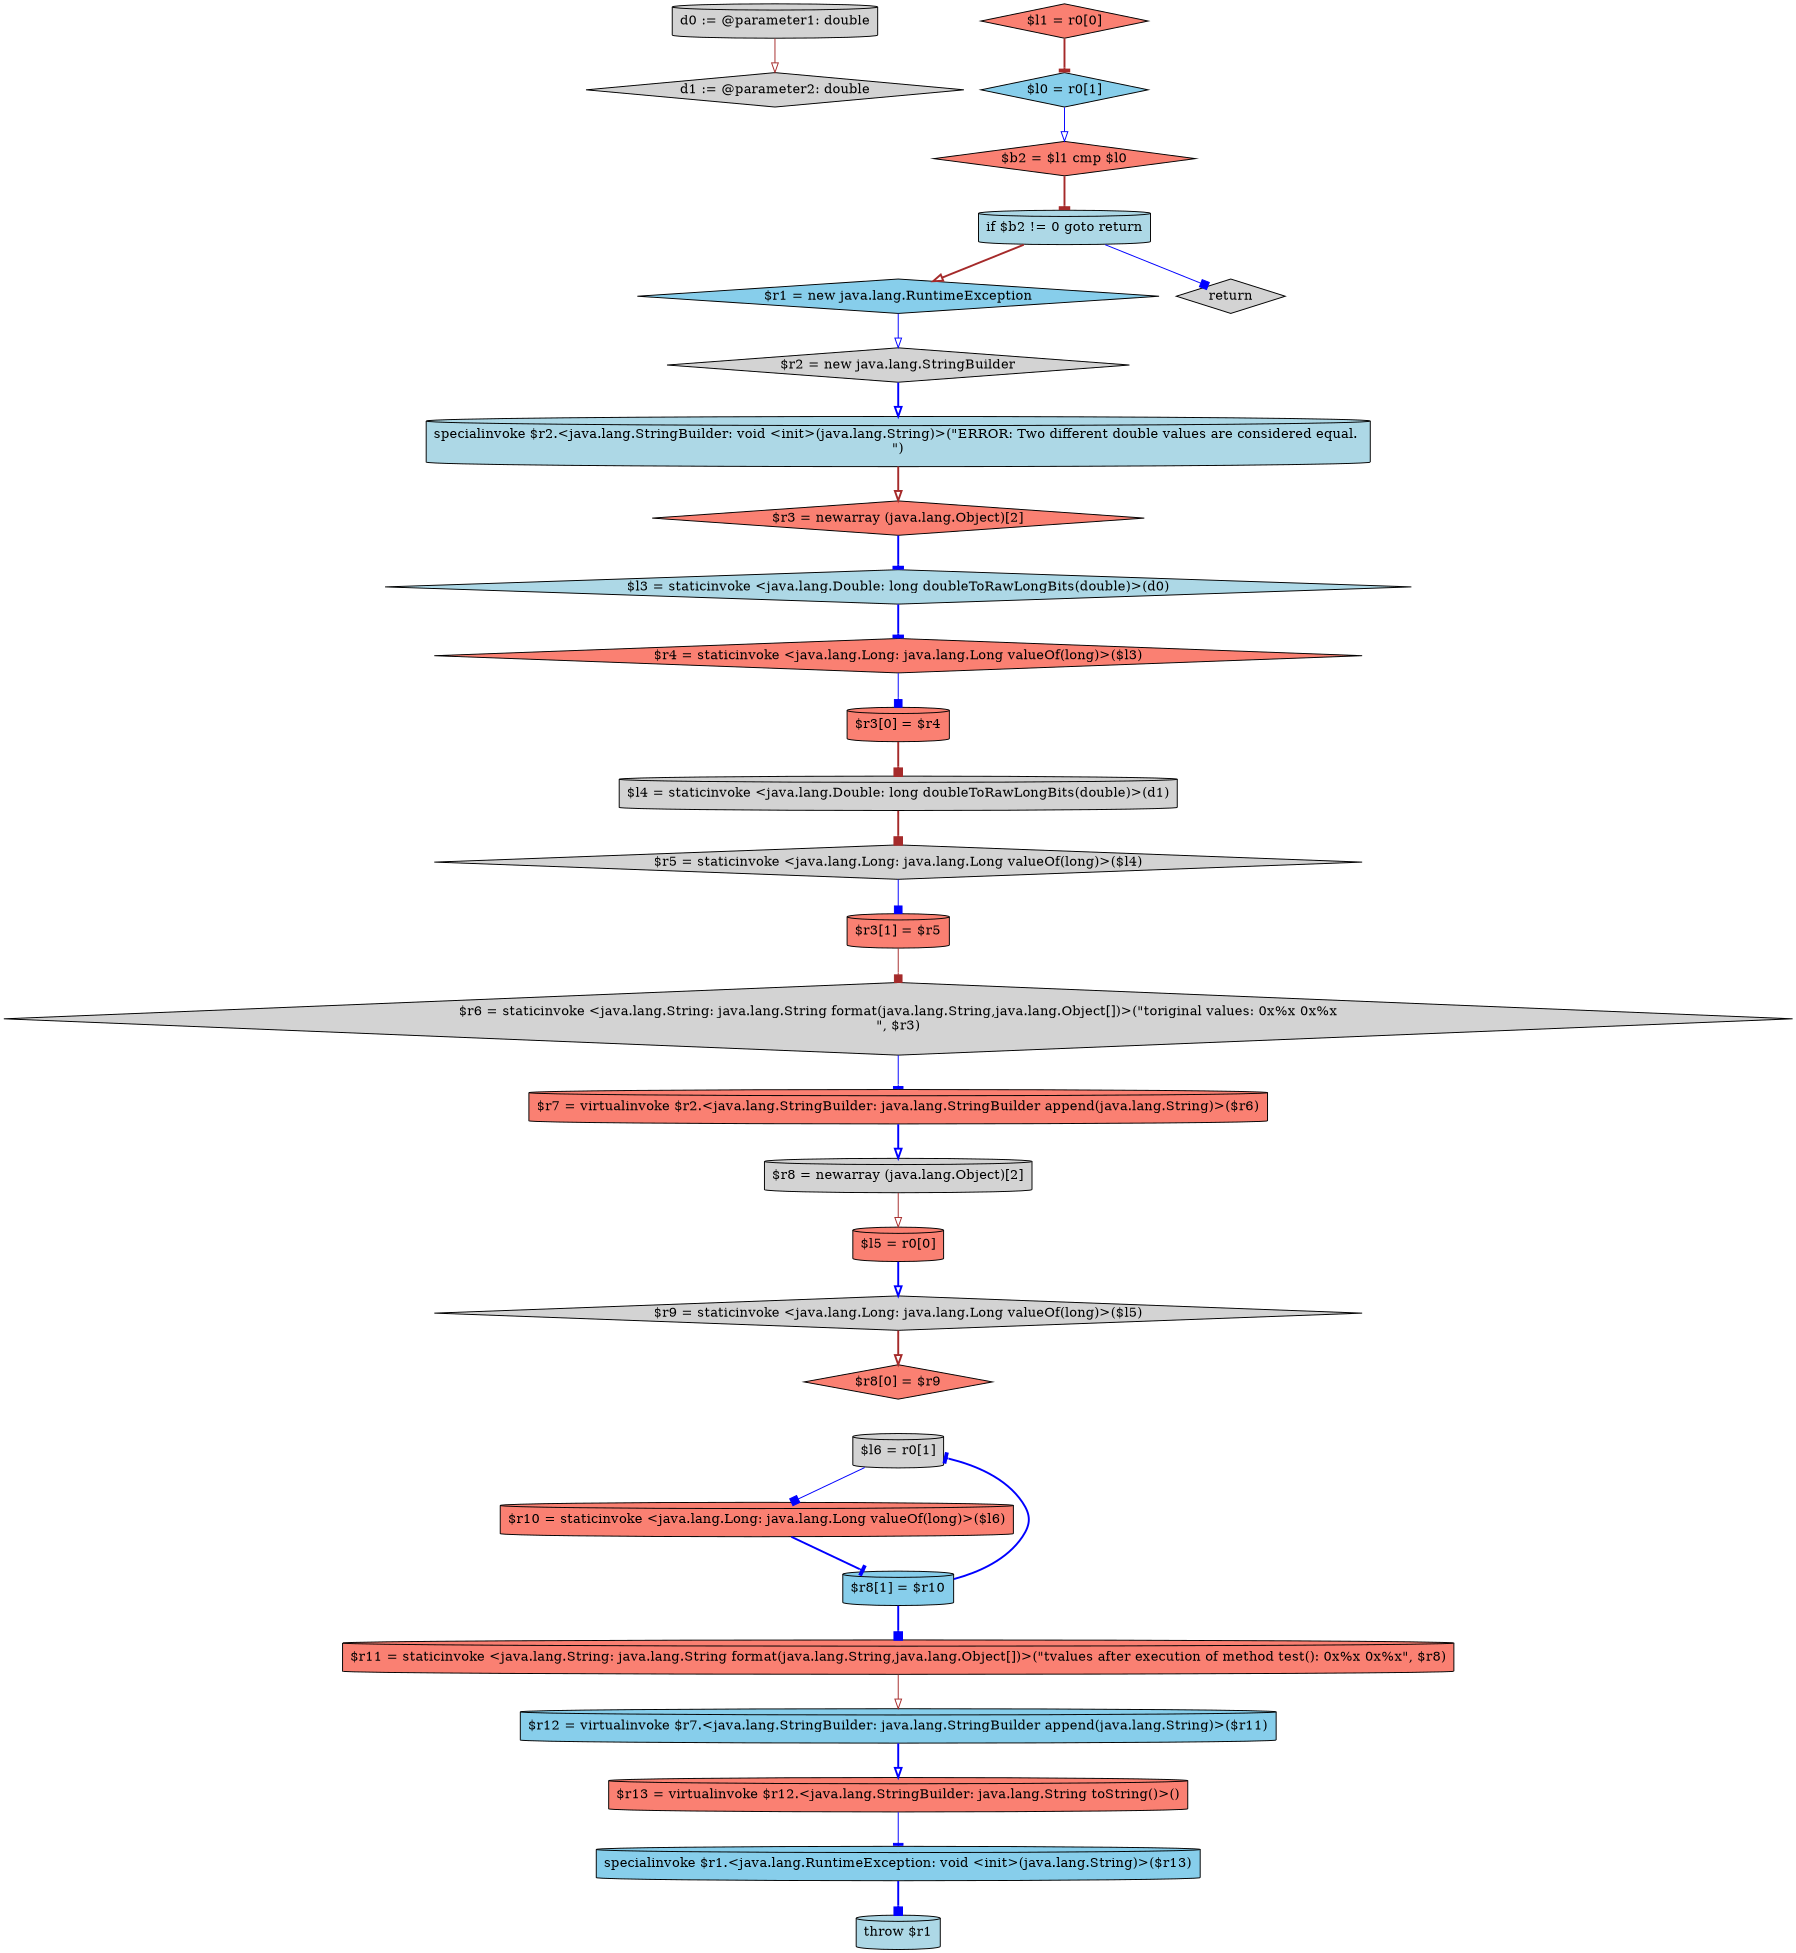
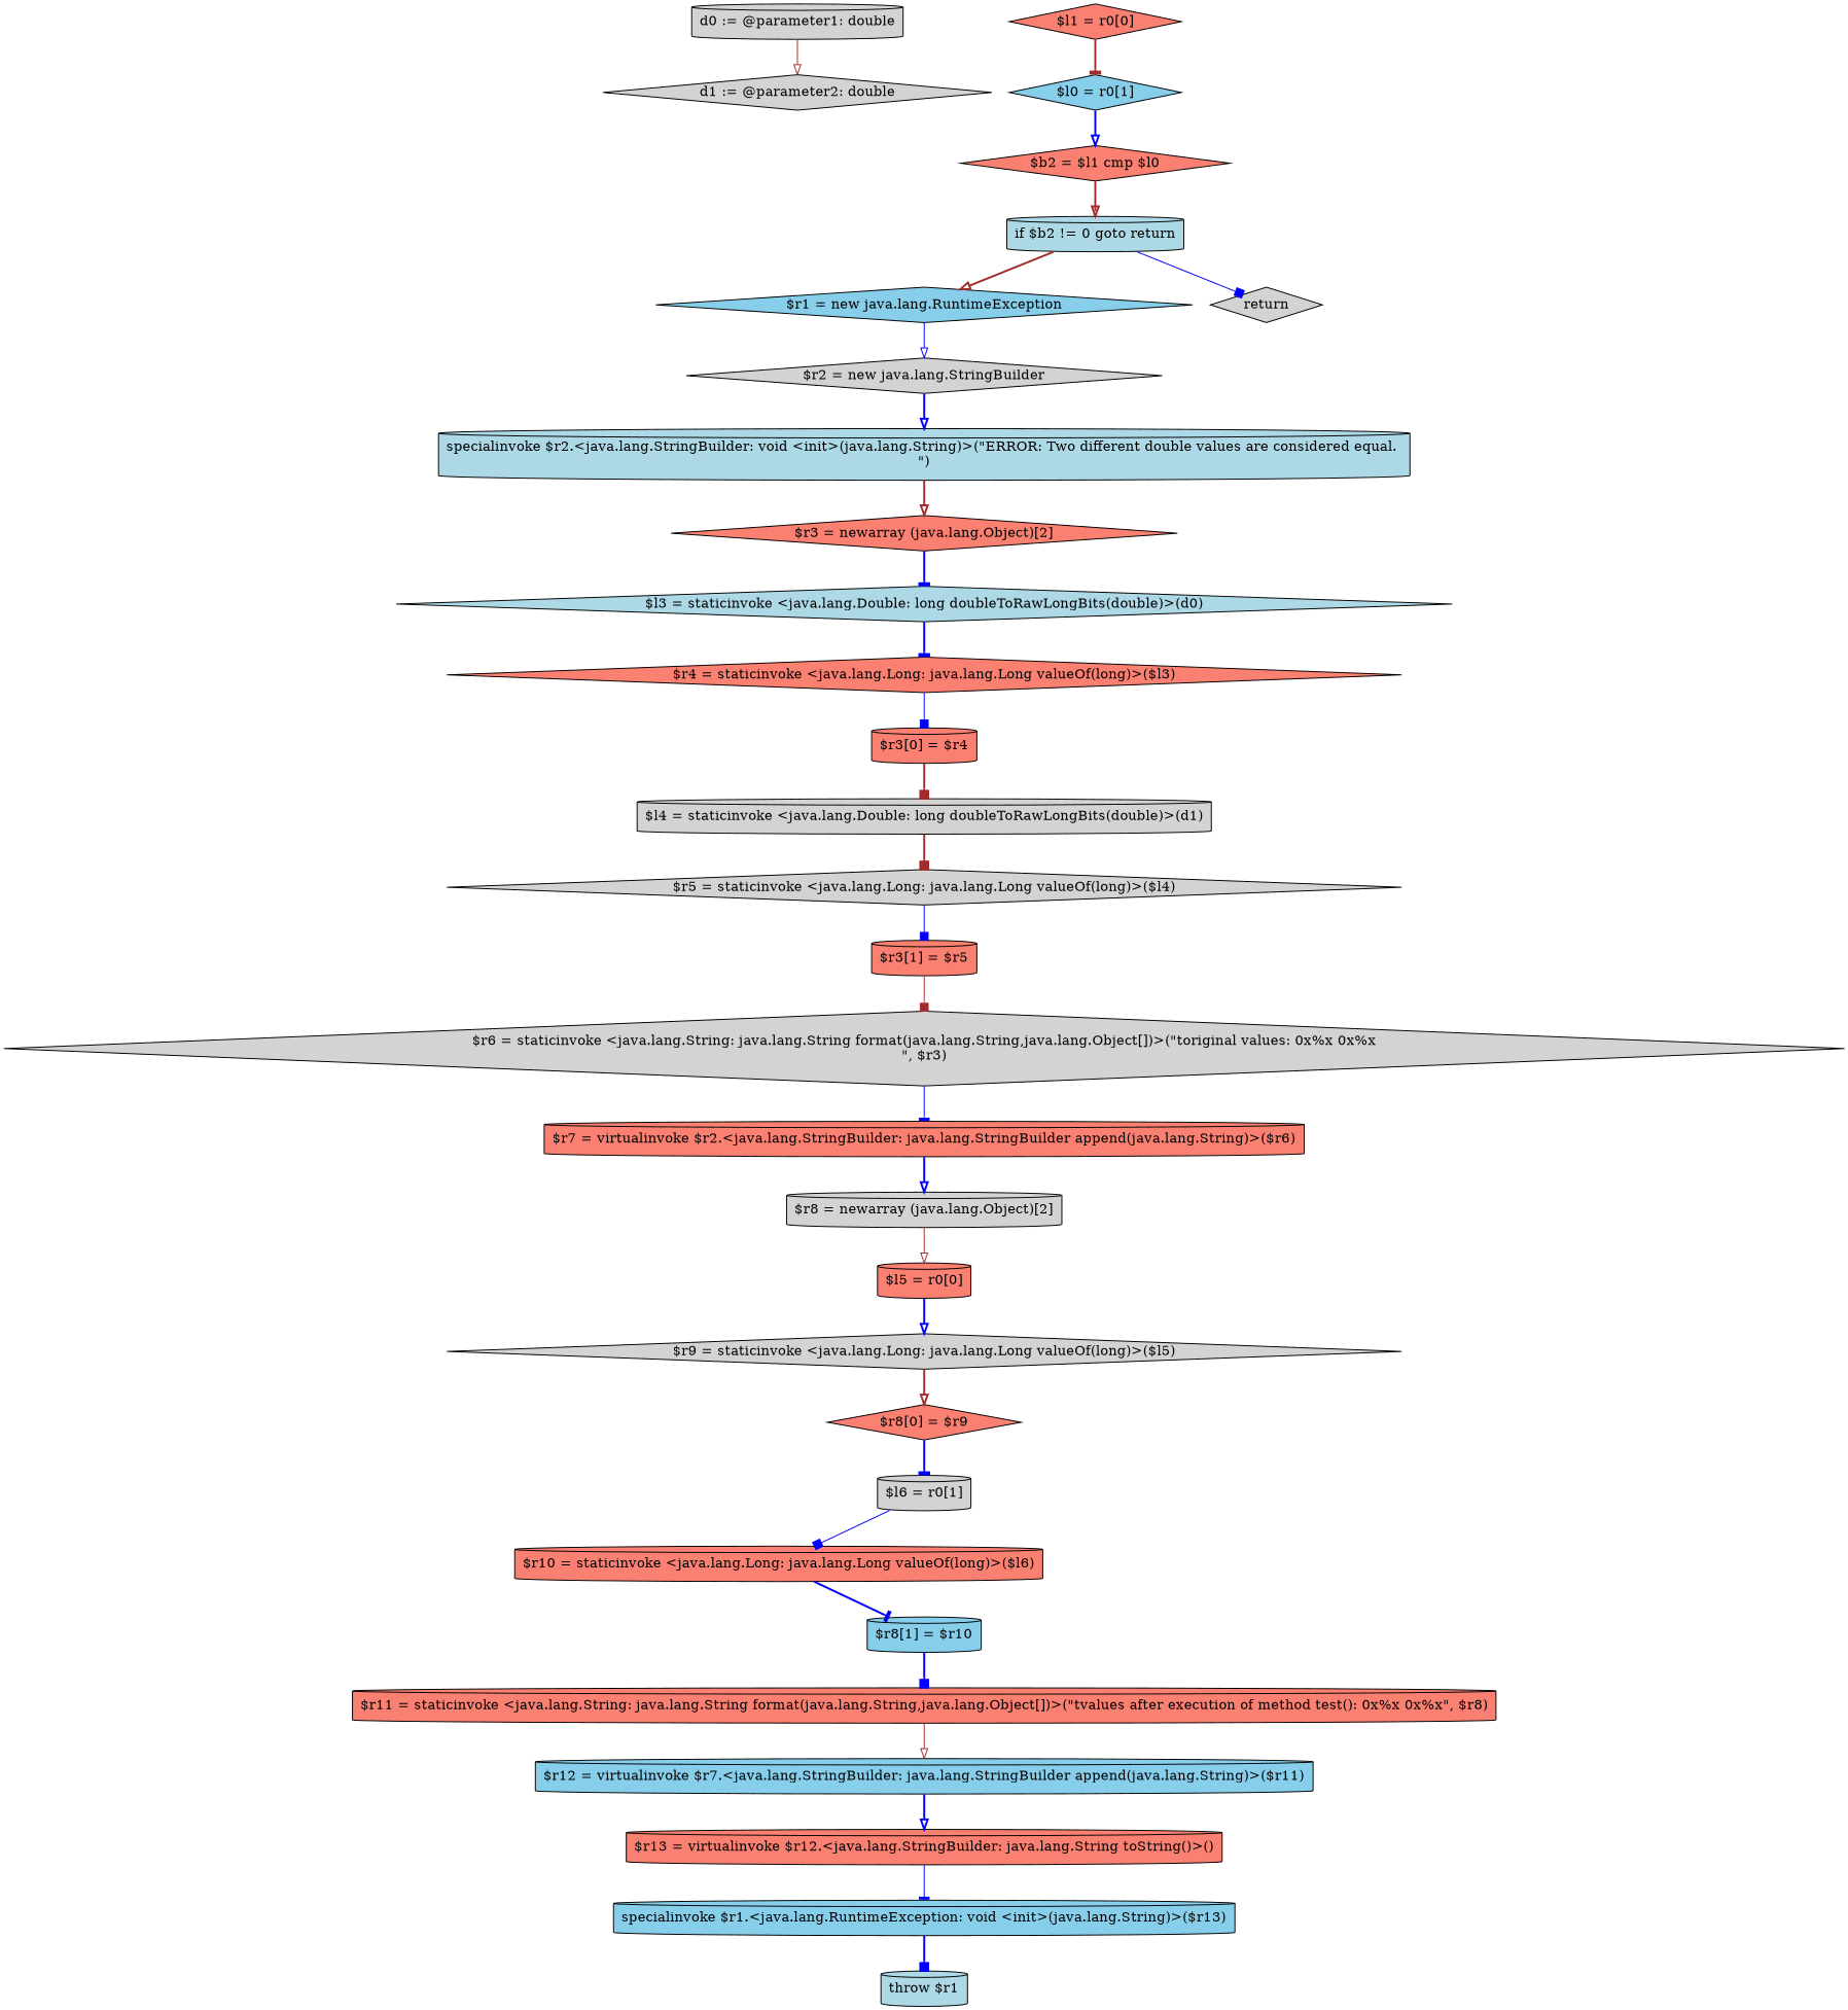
  digraph {
    node [fillcolor=salmon shape=cylinder style=filled]
    edge [arrowhead=onormal color=blue style=bold]
    "d0 := @parameter1: double" [fillcolor=lightgrey]
    "d1 := @parameter2: double" [fillcolor=lightgrey shape=diamond]
    "$l1 = r0[0]" [shape=diamond]
    "$l0 = r0[1]" [fillcolor=skyblue shape=diamond]
    "$b2 = $l1 cmp $l0" [shape=diamond]
    "if $b2 != 0 goto return" [fillcolor=lightblue]
    "$r1 = new java.lang.RuntimeException" [fillcolor=skyblue shape=diamond]
    return [fillcolor=lightgrey shape=diamond]
    "$r2 = new java.lang.StringBuilder" [fillcolor=lightgrey shape=diamond]
    "specialinvoke $r2.<java.lang.StringBuilder: void <init>(java.lang.String)>(\"ERROR: Two different double values are considered equal. \n\")" [fillcolor=lightblue]
    "$r3 = newarray (java.lang.Object)[2]" [shape=diamond]
    "$l3 = staticinvoke <java.lang.Double: long doubleToRawLongBits(double)>(d0)" [fillcolor=lightblue shape=diamond]
    "$r4 = staticinvoke <java.lang.Long: java.lang.Long valueOf(long)>($l3)" [shape=diamond]
    "$r3[0] = $r4"
    "$l4 = staticinvoke <java.lang.Double: long doubleToRawLongBits(double)>(d1)" [fillcolor=lightgrey]
    "$r5 = staticinvoke <java.lang.Long: java.lang.Long valueOf(long)>($l4)" [fillcolor=lightgrey shape=diamond]
    "$r3[1] = $r5"
    "$r6 = staticinvoke <java.lang.String: java.lang.String format(java.lang.String,java.lang.Object[])>(\"\toriginal values: 0x%x 0x%x\n\", $r3)" [fillcolor=lightgrey shape=diamond]
    "$r7 = virtualinvoke $r2.<java.lang.StringBuilder: java.lang.StringBuilder append(java.lang.String)>($r6)"
    "$r8 = newarray (java.lang.Object)[2]" [fillcolor=lightgrey]
    "$l5 = r0[0]"
    "$r9 = staticinvoke <java.lang.Long: java.lang.Long valueOf(long)>($l5)" [fillcolor=lightgrey shape=diamond]
    "$r8[0] = $r9" [shape=diamond]
    "$l6 = r0[1]" [fillcolor=lightgrey]
    "$r10 = staticinvoke <java.lang.Long: java.lang.Long valueOf(long)>($l6)"
    "$r8[1] = $r10" [fillcolor=skyblue]
    "$r11 = staticinvoke <java.lang.String: java.lang.String format(java.lang.String,java.lang.Object[])>(\"\tvalues after execution of method test(): 0x%x 0x%x\", $r8)"
    "$r12 = virtualinvoke $r7.<java.lang.StringBuilder: java.lang.StringBuilder append(java.lang.String)>($r11)" [fillcolor=skyblue]
    "$r13 = virtualinvoke $r12.<java.lang.StringBuilder: java.lang.String toString()>()"
    "specialinvoke $r1.<java.lang.RuntimeException: void <init>(java.lang.String)>($r13)" [fillcolor=skyblue]
    "throw $r1" [fillcolor=lightblue]
    "d0 := @parameter1: double" -> "d1 := @parameter2: double" [color=brown style=solid]
    "$l1 = r0[0]" -> "$l0 = r0[1]" [arrowhead=tee color=brown]
-   "$l0 = r0[1]" -> "$b2 = $l1 cmp $l0" [style=solid]
-   "$b2 = $l1 cmp $l0" -> "if $b2 != 0 goto return" [arrowhead=tee color=brown]
+   "$l0 = r0[1]" -> "$b2 = $l1 cmp $l0"
+   "$b2 = $l1 cmp $l0" -> "if $b2 != 0 goto return" [color=brown]
    "if $b2 != 0 goto return" -> "$r1 = new java.lang.RuntimeException" [color=brown]
    "if $b2 != 0 goto return" -> return [arrowhead=box style=solid]
    "$r1 = new java.lang.RuntimeException" -> "$r2 = new java.lang.StringBuilder" [style=solid]
    "$r2 = new java.lang.StringBuilder" -> "specialinvoke $r2.<java.lang.StringBuilder: void <init>(java.lang.String)>(\"ERROR: Two different double values are considered equal. \n\")"
    "specialinvoke $r2.<java.lang.StringBuilder: void <init>(java.lang.String)>(\"ERROR: Two different double values are considered equal. \n\")" -> "$r3 = newarray (java.lang.Object)[2]" [color=brown]
    "$r3 = newarray (java.lang.Object)[2]" -> "$l3 = staticinvoke <java.lang.Double: long doubleToRawLongBits(double)>(d0)" [arrowhead=tee]
    "$l3 = staticinvoke <java.lang.Double: long doubleToRawLongBits(double)>(d0)" -> "$r4 = staticinvoke <java.lang.Long: java.lang.Long valueOf(long)>($l3)" [arrowhead=tee]
    "$r4 = staticinvoke <java.lang.Long: java.lang.Long valueOf(long)>($l3)" -> "$r3[0] = $r4" [arrowhead=box style=solid]
    "$r3[0] = $r4" -> "$l4 = staticinvoke <java.lang.Double: long doubleToRawLongBits(double)>(d1)" [arrowhead=box color=brown]
    "$l4 = staticinvoke <java.lang.Double: long doubleToRawLongBits(double)>(d1)" -> "$r5 = staticinvoke <java.lang.Long: java.lang.Long valueOf(long)>($l4)" [arrowhead=box color=brown]
    "$r5 = staticinvoke <java.lang.Long: java.lang.Long valueOf(long)>($l4)" -> "$r3[1] = $r5" [arrowhead=box style=solid]
    "$r3[1] = $r5" -> "$r6 = staticinvoke <java.lang.String: java.lang.String format(java.lang.String,java.lang.Object[])>(\"\toriginal values: 0x%x 0x%x\n\", $r3)" [arrowhead=box color=brown style=solid]
    "$r6 = staticinvoke <java.lang.String: java.lang.String format(java.lang.String,java.lang.Object[])>(\"\toriginal values: 0x%x 0x%x\n\", $r3)" -> "$r7 = virtualinvoke $r2.<java.lang.StringBuilder: java.lang.StringBuilder append(java.lang.String)>($r6)" [arrowhead=tee style=solid]
    "$r7 = virtualinvoke $r2.<java.lang.StringBuilder: java.lang.StringBuilder append(java.lang.String)>($r6)" -> "$r8 = newarray (java.lang.Object)[2]"
    "$r8 = newarray (java.lang.Object)[2]" -> "$l5 = r0[0]" [color=brown style=solid]
    "$l5 = r0[0]" -> "$r9 = staticinvoke <java.lang.Long: java.lang.Long valueOf(long)>($l5)"
    "$r9 = staticinvoke <java.lang.Long: java.lang.Long valueOf(long)>($l5)" -> "$r8[0] = $r9" [color=brown]
-   "$r8[1] = $r10" -> "$l6 = r0[1]" [arrowhead=tee]
+   "$r8[0] = $r9" -> "$l6 = r0[1]" [arrowhead=tee]
    "$l6 = r0[1]" -> "$r10 = staticinvoke <java.lang.Long: java.lang.Long valueOf(long)>($l6)" [arrowhead=box style=solid]
    "$r10 = staticinvoke <java.lang.Long: java.lang.Long valueOf(long)>($l6)" -> "$r8[1] = $r10" [arrowhead=tee]
    "$r8[1] = $r10" -> "$r11 = staticinvoke <java.lang.String: java.lang.String format(java.lang.String,java.lang.Object[])>(\"\tvalues after execution of method test(): 0x%x 0x%x\", $r8)" [arrowhead=box]
    "$r11 = staticinvoke <java.lang.String: java.lang.String format(java.lang.String,java.lang.Object[])>(\"\tvalues after execution of method test(): 0x%x 0x%x\", $r8)" -> "$r12 = virtualinvoke $r7.<java.lang.StringBuilder: java.lang.StringBuilder append(java.lang.String)>($r11)" [color=brown style=solid]
    "$r12 = virtualinvoke $r7.<java.lang.StringBuilder: java.lang.StringBuilder append(java.lang.String)>($r11)" -> "$r13 = virtualinvoke $r12.<java.lang.StringBuilder: java.lang.String toString()>()"
    "$r13 = virtualinvoke $r12.<java.lang.StringBuilder: java.lang.String toString()>()" -> "specialinvoke $r1.<java.lang.RuntimeException: void <init>(java.lang.String)>($r13)" [arrowhead=tee style=solid]
    "specialinvoke $r1.<java.lang.RuntimeException: void <init>(java.lang.String)>($r13)" -> "throw $r1" [arrowhead=box]
  }
